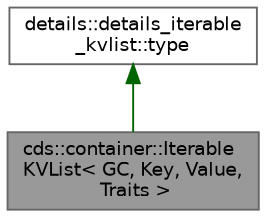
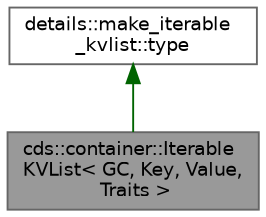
  digraph {
    node [color=gray40 fontname=Helvetica fontsize=10 shape=box style=filled]
    n1 [fillcolor=grey60 fontcolor=black height=0.2 label="cds::container::Iterable\lKVList\< GC, Key, Value,\l Traits \>" width=0.4]
-   n2 [fillcolor=white height=0.2 label="details::details_iterable\l_kvlist::type" width=0.4]
+   n2 [fillcolor=white height=0.2 label="details::make_iterable\l_kvlist::type" width=0.4]
    n2 -> n1 [color=darkgreen dir=back fontname=Helvetica fontsize=10 labelfontname=Helvetica labelfontsize=10 style=solid]
  }
